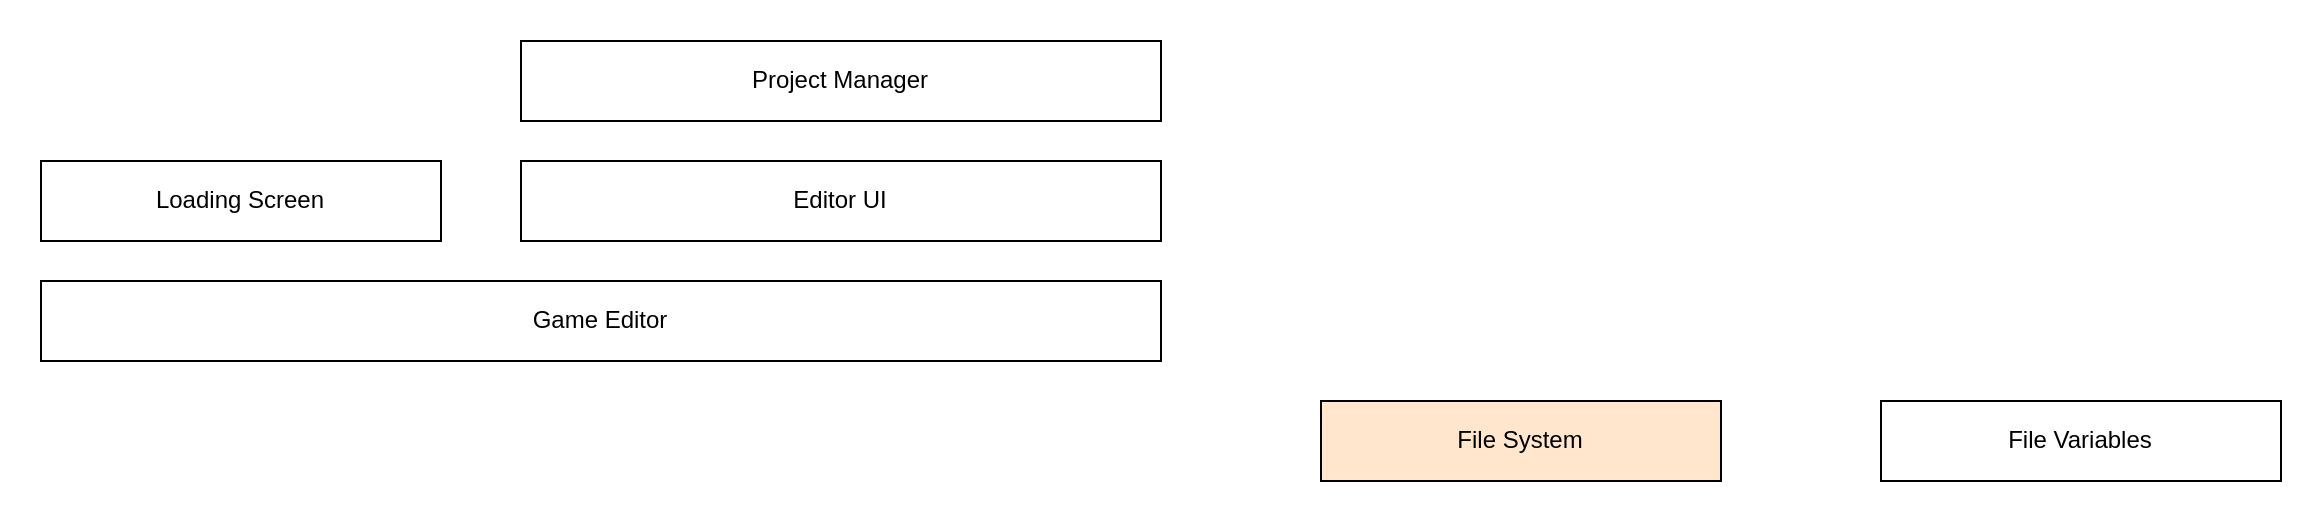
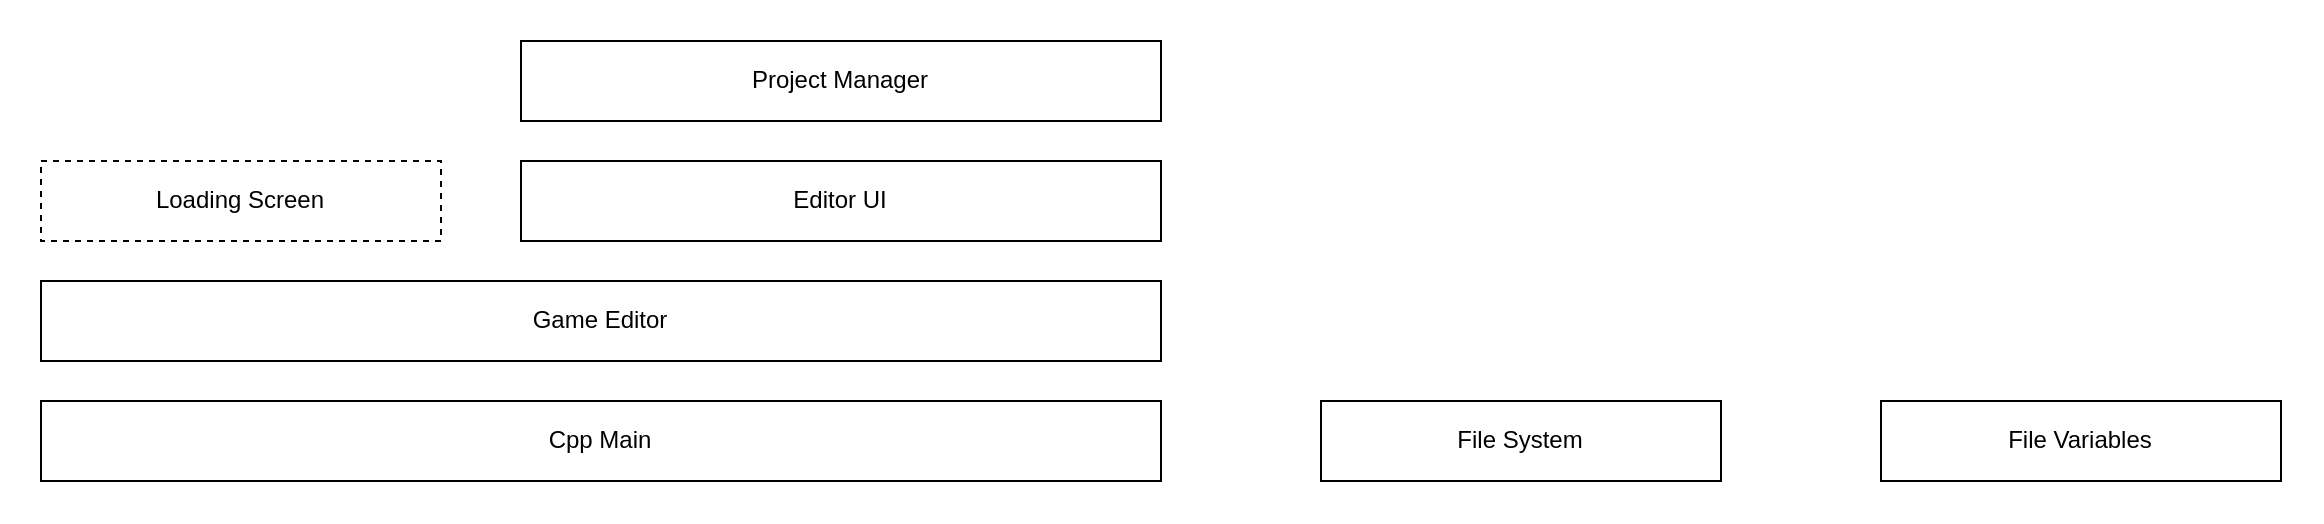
  <mxCell id="0" />
  <mxCell id="1" parent="0" />
+ <mxCell id="2" value="Cpp Main" style="rounded=0;whiteSpace=wrap;html=1;" parent="1" vertex="1"><mxGeometry x="20" y="200" width="560" height="40" as="geometry" /></mxCell>
  <mxCell id="3" value="Game Editor" style="rounded=0;whiteSpace=wrap;html=1;" parent="1" vertex="1"><mxGeometry x="20" y="140" width="560" height="40" as="geometry" /></mxCell>
- <mxCell id="4" value="Loading Screen" style="rounded=0;whiteSpace=wrap;html=1;" parent="1" vertex="1"><mxGeometry x="20" y="80" width="200" height="40" as="geometry" /></mxCell>
+ <mxCell id="4" value="Loading Screen" style="rounded=0;whiteSpace=wrap;html=1;dashed=1;" parent="1" vertex="1"><mxGeometry x="20" y="80" width="200" height="40" as="geometry" /></mxCell>
  <mxCell id="5" value="Editor UI" style="rounded=0;whiteSpace=wrap;html=1;" parent="1" vertex="1"><mxGeometry x="260" y="80" width="320" height="40" as="geometry" /></mxCell>
- <mxCell id="6" value="File System" style="rounded=0;whiteSpace=wrap;html=1;fillColor=#ffe6cc;" parent="1" vertex="1"><mxGeometry x="660" y="200" width="200" height="40" as="geometry" /></mxCell>
+ <mxCell id="6" value="File System" style="rounded=0;whiteSpace=wrap;html=1;" parent="1" vertex="1"><mxGeometry x="660" y="200" width="200" height="40" as="geometry" /></mxCell>
  <mxCell id="7" value="File Variables" style="rounded=0;whiteSpace=wrap;html=1;" parent="1" vertex="1"><mxGeometry x="940" y="200" width="200" height="40" as="geometry" /></mxCell>
  <mxCell id="8" value="Project Manager" style="rounded=0;whiteSpace=wrap;html=1;" vertex="1" parent="1"><mxGeometry x="260" y="20" width="320" height="40" as="geometry" /></mxCell>
